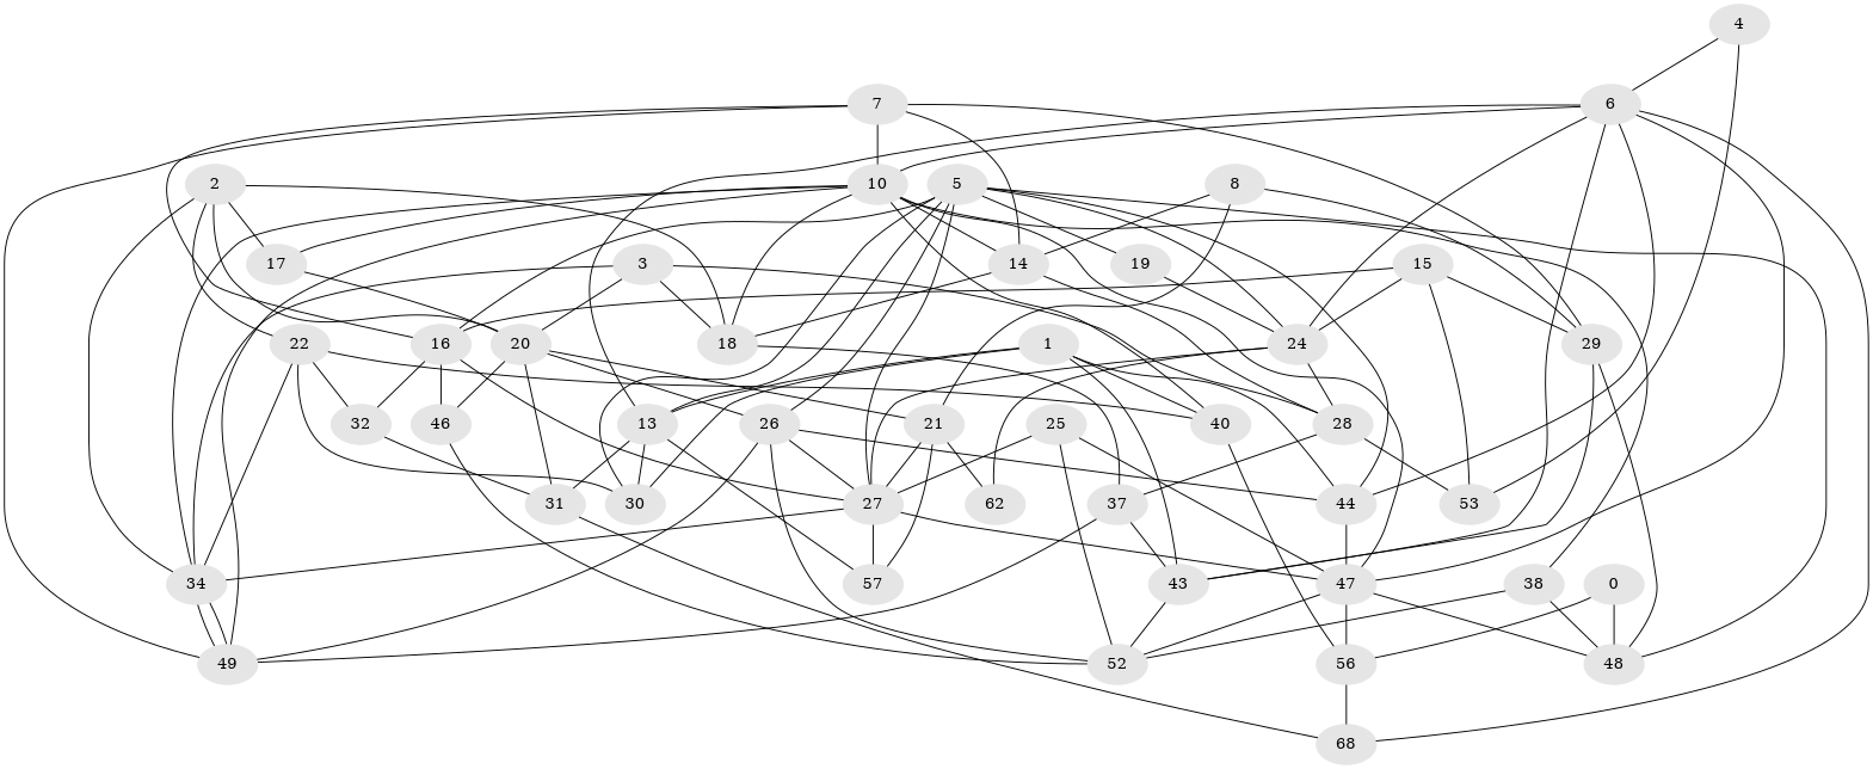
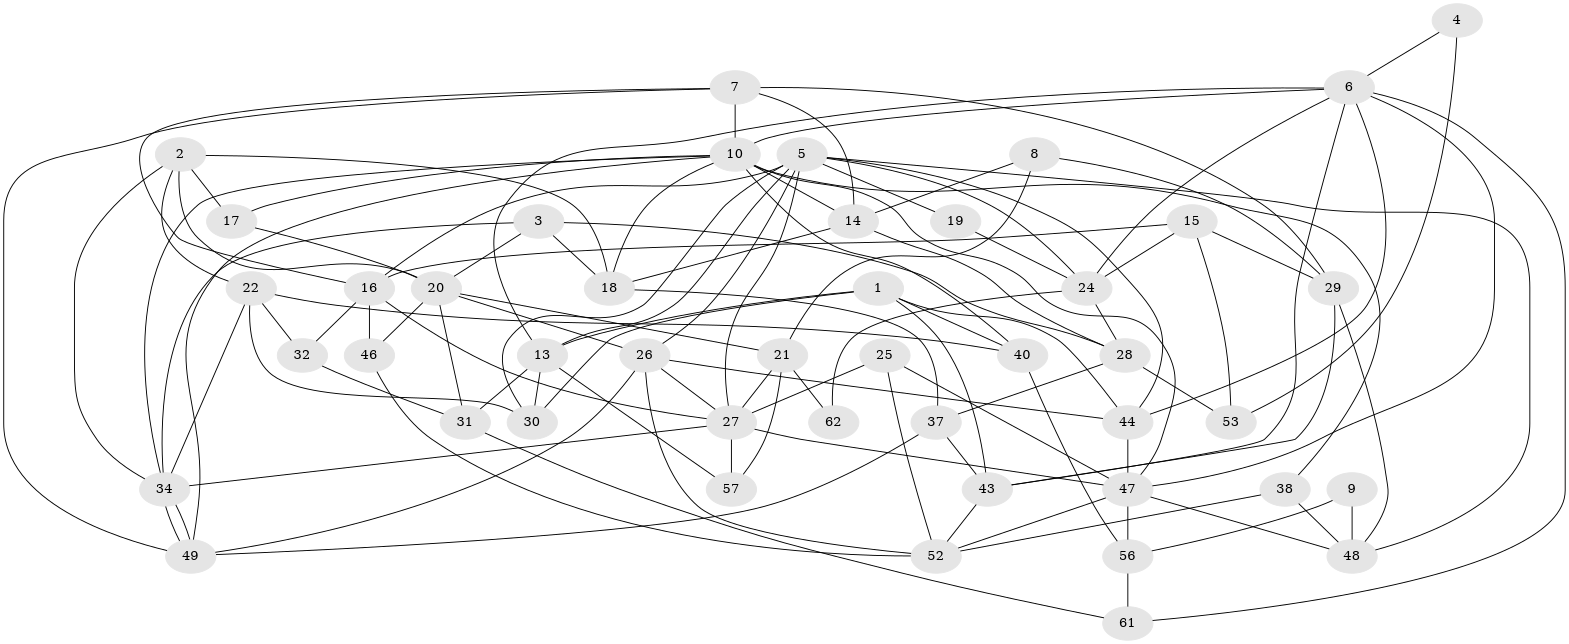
  graph {
    node [color=gray90 style=filled]
    1 [super="+67"]
    13 [super="+36"]
    30 [super="+61"]
    40
    43
    44 [super="+64"]
    31
    57
    56
    52 [super="+55"]
    47 [super="+66"]
    2 [super="+45"]
    17 [super="+33"]
    18
    20 [super="+39"]
    22 [super="+23"]
    34 [super="+54"]
    37 [super="+59"]
    26
    21
    46
    32
    49 [super="+70"]
    3
    28
    24 [super="+69"]
    27 [super="+65"]
    62
    53
    6 [super="+72"]
    10 [super="+12"]
-   68
+   68 [label=61]
    4
    5 [super="+71"]
    16 [super="+63"]
    19
    48 [super="+50"]
    14 [super="+58"]
    38
    7 [super="+11"]
    29 [super="+60"]
    8 [super="+42"]
-   9 [label=0]
+   9
    15
    25 [super="+41"]
    1 -- 13
    1 -- 30
    1 -- 40
    1 -- 43
    1 -- 44
    13 -- 30
    13 -- 31
    13 -- 57
    40 -- 56
    43 -- 52
    44 -- 47
    31 -- 68
    56 -- 68
    47 -- 56
    47 -- 52
    47 -- 48
    2 -- 17
    2 -- 18
    2 -- 20
    2 -- 22
    2 -- 34
    17 -- 20
    18 -- 37
    20 -- 31
    20 -- 26
    20 -- 21
    20 -- 46
    22 -- 30
    22 -- 40
    22 -- 34
    22 -- 32
    34 -- 49
    34 -- 49
    37 -- 43
    37 -- 49
    26 -- 44
    26 -- 52
    26 -- 49
    26 -- 27
    21 -- 57
    21 -- 27
    21 -- 62
    46 -- 52
    32 -- 31
    3 -- 18
    3 -- 20
    3 -- 34
    3 -- 28
    28 -- 37
    28 -- 53
    24 -- 28
-   24 -- 27
    24 -- 62
    27 -- 57
    27 -- 47
    27 -- 34
    6 -- 13
    6 -- 43
    6 -- 44
    6 -- 47
    6 -- 24
    6 -- 10
    6 -- 68
    10 -- 40
    10 -- 47
    10 -- 17
    10 -- 18
    10 -- 34
    10 -- 49
    10 -- 14
    10 -- 38
    4 -- 53
    4 -- 6
    5 -- 13
    5 -- 30
    5 -- 44
    5 -- 26
    5 -- 24
    5 -- 27
    5 -- 16
    5 -- 19
    5 -- 48
    16 -- 46
    16 -- 32
    16 -- 27
    19 -- 24
    14 -- 18
    14 -- 28
    38 -- 52
    38 -- 48
    7 -- 49
    7 -- 10
    7 -- 16
    7 -- 14
    7 -- 29
    29 -- 43
    29 -- 48
    8 -- 21
    8 -- 14 [weight=2]
    8 -- 29
    9 -- 56
    9 -- 48
    15 -- 24
    15 -- 53
    15 -- 16
    15 -- 29
    25 -- 52
    25 -- 47
    25 -- 27
  }
